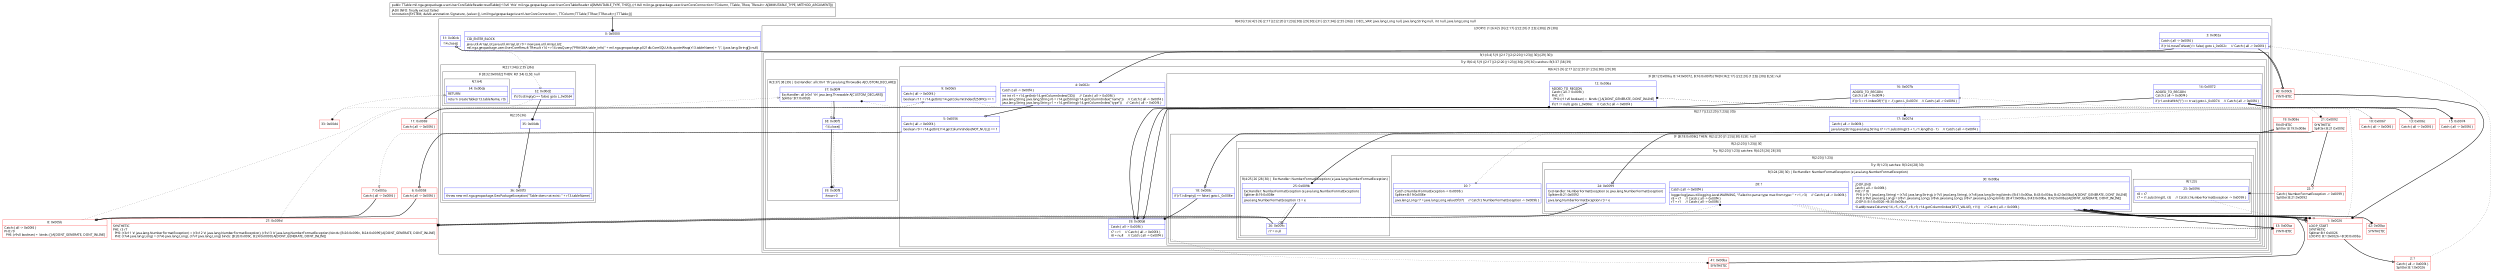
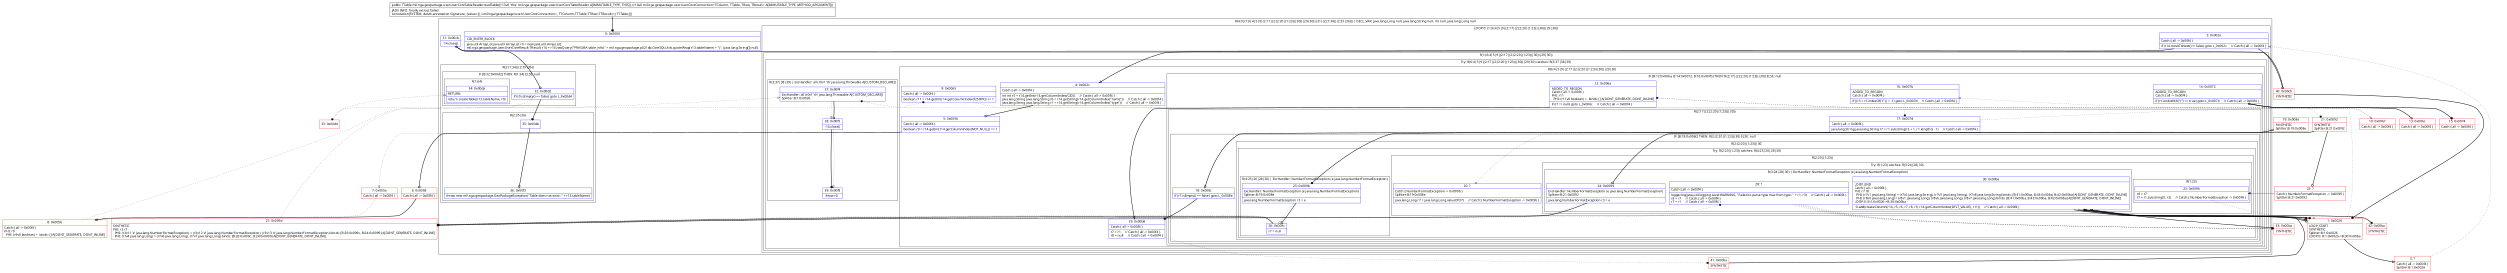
  digraph {
    fontname="Noto Sans"
    node [color=blue fontname="Noto Sans" shape=record]
    edge [arrowhead=onormal fontname="Noto Sans" style=bold]
    n1 [label="{23\:\ 0x0096|r8 = r7\lr7 = r1.substring(0, r3)     \/\/ Catch:\{ NumberFormatException \-\> 0x0099 \}\l}"]
    n2 [label="{24\:\ 0x0099|ExcHandler: NumberFormatException (e java.lang.NumberFormatException)\lSplitter:B:21:0x0092\l|java.lang.NumberFormatException r3 = e\l}"]
    n3 [label="{28\:\ ?|Catch:\{ all \-\> 0x00f4 \}\l|logger.log(java.util.logging.Level.WARNING, \"Failed to parse type max from type: \" + r1, r3)     \/\/ Catch:\{ all \-\> 0x00f4 \}\lr8 = r7     \/\/ Catch:\{ all \-\> 0x00f4 \}\lr7 = r1     \/\/ Catch:\{ all \-\> 0x00f4 \}\l}"]
    n4 [label="{30\:\ 0x00ba|LOOP_END\lCatch:\{ all \-\> 0x00f4 \}\lPHI: r7 r8 \l  PHI: (r7v1 java.lang.String) = (r7v2 java.lang.String), (r7v5 java.lang.String), (r7v8 java.lang.String) binds: [B:41:0x00ba, B:43:0x00ba, B:42:0x00ba] A[DONT_GENERATE, DONT_INLINE]\l  PHI: (r8v0 java.lang.Long) = (r8v1 java.lang.Long), (r8v6 java.lang.Long), (r8v7 java.lang.Long) binds: [B:41:0x00ba, B:43:0x00ba, B:42:0x00ba] A[DONT_GENERATE, DONT_INLINE]\lLOOP:0: B:1:0x0026\-\>B:30:0x00ba\l|r0.add(createColumn(r14, r5, r6, r7, r8, r9, r14.getColumnIndex(DFLT_VALUE), r11))     \/\/ Catch:\{ all \-\> 0x00f4 \}\l}"]
    n5 [label="{20\:\ ?|Catch:\{ NumberFormatException \-\> 0x009b \}\lSplitter:B:19:0x008e\l|java.lang.Long r7 = java.lang.Long.valueOf(r7)     \/\/ Catch:\{ NumberFormatException \-\> 0x009b \}\l}"]
    n6 [label="{25\:\ 0x009b|ExcHandler: NumberFormatException (e java.lang.NumberFormatException)\lSplitter:B:19:0x008e\l|java.lang.NumberFormatException r3 = e\l}"]
    n7 [label="{26\:\ 0x009c|r7 = null\l}"]
    n8 [label="{18\:\ 0x008c|if (r7.isEmpty() == false) goto L_0x008e\l}"]
    n9 [label="{17\:\ 0x007d|Catch:\{ all \-\> 0x00f4 \}\l|java.lang.String java.lang.String r7 = r1.substring(r3 + 1, r1.length() \- 1)     \/\/ Catch:\{ all \-\> 0x00f4 \}\l}"]
    n10 [label="{12\:\ 0x006a|ADDED_TO_REGION\lCatch:\{ all \-\> 0x00f4 \}\lPHI: r11 \l  PHI: (r11v0 boolean) =  binds: [] A[DONT_GENERATE, DONT_INLINE]\l|if (r1 != null) goto L_0x006c     \/\/ Catch:\{ all \-\> 0x00f4 \}\l}"]
    n11 [label="{14\:\ 0x0072|ADDED_TO_REGION\lCatch:\{ all \-\> 0x00f4 \}\l|if (r1.endsWith(\")\") == true) goto L_0x0074     \/\/ Catch:\{ all \-\> 0x00f4 \}\l}"]
    n12 [label="{16\:\ 0x007b|ADDED_TO_REGION\lCatch:\{ all \-\> 0x00f4 \}\l|if ((r3 = r1.indexOf(\"(\")) \> \-1) goto L_0x007d     \/\/ Catch:\{ all \-\> 0x00f4 \}\l}"]
    n13 [label="{4\:\ 0x002c|Catch:\{ all \-\> 0x00f4 \}\l|int int r5 = r14.getInt(r14.getColumnIndex(CID))     \/\/ Catch:\{ all \-\> 0x00f4 \}\ljava.lang.String java.lang.String r6 = r14.getString(r14.getColumnIndex(\"name\"))     \/\/ Catch:\{ all \-\> 0x00f4 \}\ljava.lang.String java.lang.String r1 = r14.getString(r14.getColumnIndex(\"type\"))     \/\/ Catch:\{ all \-\> 0x00f4 \}\l}"]
    n14 [label="{5\:\ 0x0056|Catch:\{ all \-\> 0x00f4 \}\l|boolean r9 = r14.getInt(r14.getColumnIndex(NOT_NULL)) == 1\l}"]
    n15 [label="{9\:\ 0x0065|Catch:\{ all \-\> 0x00f4 \}\l|boolean r11 = r14.getInt(r14.getColumnIndex(f250PK)) == 1\l}"]
    n16 [label="{29\:\ 0x00b8|Catch:\{ all \-\> 0x00f4 \}\l|r7 = r1     \/\/ Catch:\{ all \-\> 0x00f4 \}\lr8 = null     \/\/ Catch:\{ all \-\> 0x00f4 \}\l}"]
    n17 [label="{37\:\ 0x00f4|ExcHandler: all (r0v1 'th' java.lang.Throwable A[CUSTOM_DECLARE])\lSplitter:B:1:0x0026\l}"]
    n18 [label="{38\:\ 0x00f5|r14.close()\l}"]
    n19 [label="{39\:\ 0x00f8|throw r0\l}"]
    n20 [label="{3\:\ 0x002a|Catch:\{ all \-\> 0x00f4 \}\l|if (r14.moveToNext() != false) goto L_0x002c     \/\/ Catch:\{ all \-\> 0x00f4 \}\l}"]
    n21 [label="{34\:\ 0x00da|RETURN\l|return createTable(r13.tableName, r0)\l}"]
    n22 [label="{32\:\ 0x00d2|if (r0.isEmpty() == false) goto L_9x00d4\l}"]
    n23 [label="{35\:\ 0x00db}"]
    n24 [label="{36\:\ 0x00f3|throw new mil.nga.geopackage.GeoPackageException(\"Table does not exist: \" + r13.tableName)\l}"]
    n25 [label="{0\:\ 0x0000|CID_ENTER_BLOCK\l|java.util.ArrayList java.util.ArrayList r0 = new java.util.ArrayList()\lmil.nga.geopackage.user.UserCoreResult TResult r14 = r14.rawQuery(\"PRAGMA table_info(\" + mil.nga.geopackage.p021db.CoreSQLUtils.quoteWrap(r13.tableName) + \")\", (java.lang.String[]) null)\l}"]
    n26 [label="{31\:\ 0x00cb|r14.close()\l}"]
    n27 [color=red label="{42\:\ 0x00ba|SYNTHETIC\l}"]
    n28 [color=red label="{27\:\ 0x009d|SYNTHETIC\lPHI: r3 r7 \l  PHI: (r3v11 'e' java.lang.NumberFormatException) = (r3v12 'e' java.lang.NumberFormatException), (r3v13 'e' java.lang.NumberFormatException) binds: [B:26:0x009c, B:24:0x0099] A[DONT_GENERATE, DONT_INLINE]\l  PHI: (r7v4 java.lang.Long) = (r7v6 java.lang.Long), (r7v7 java.lang.Long) binds: [B:26:0x009c, B:24:0x0099] A[DONT_GENERATE, DONT_INLINE]\l}"]
    n29 [color=red label="{43\:\ 0x00ba|SYNTHETIC\l}"]
    n30 [color=red label="{1\:\ 0x0026|LOOP_START\lSYNTHETIC\lSplitter:B:1:0x0026\lLOOP:0: B:1:0x0026\-\>B:30:0x00ba\l}"]
    n31 [color=red label="{19\:\ 0x008e|SYNTHETIC\lSplitter:B:19:0x008e\l}"]
    n32 [color=red label="{21\:\ 0x0092|SYNTHETIC\lSplitter:B:21:0x0092\l}"]
    n33 [color=red label="{13\:\ 0x006c|Catch:\{ all \-\> 0x00f4 \}\l}"]
    n34 [color=red label="{15\:\ 0x0074|Catch:\{ all \-\> 0x00f4 \}\l}"]
    n35 [color=red label="{6\:\ 0x0058|Catch:\{ all \-\> 0x00f4 \}\l}"]
    n36 [color=red label="{7\:\ 0x005a|Catch:\{ all \-\> 0x00f4 \}\l}"]
    n37 [color=red label="{10\:\ 0x0067|Catch:\{ all \-\> 0x00f4 \}\l}"]
-   n38 [color=red label="{11\:\ 0x0069|Catch:\{ all \-\> 0x00f4 \}\l}"]
    n39 [color=red label="{41\:\ 0x00ba|SYNTHETIC\l}"]
    n40 [color=red label="{40\:\ 0x00cb|SYNTHETIC\l}"]
    n41 [color=red label="{33\:\ 0x00d4}"]
    n42 [color=red label="{2\:\ ?|Catch:\{ all \-\> 0x00f4 \}\lSplitter:B:1:0x0026\l}"]
    n43 [color=red label="{8\:\ 0x005b|Catch:\{ all \-\> 0x00f4 \}\lPHI: r9 \l  PHI: (r9v0 boolean) =  binds: [] A[DONT_GENERATE, DONT_INLINE]\l}"]
    n44 [color=red label="{22\:\ ?|Catch:\{ NumberFormatException \-\> 0x0099 \}\lSplitter:B:21:0x0092\l}"]
    n45 [label="{public TTable mil.nga.geopackage.user.UserCoreTableReader.readTable((r13v0 'this' mil.nga.geopackage.user.UserCoreTableReader A[IMMUTABLE_TYPE, THIS]), (r14v0 mil.nga.geopackage.user.UserCoreConnection\<TColumn, TTable, TRow, TResult\> A[IMMUTABLE_TYPE, METHOD_ARGUMENT]))  | JADX INFO: finally extract failed\lAnnotation[SYSTEM, dalvik.annotation.Signature, \{value=[(, Lmil\/nga\/geopackage\/user\/UserCoreConnection\<, TTColumn;TTTable;TTRow;TTResult;\>;)TTTable;]\}]\l}" color=""]
    subgraph cluster_1 {
      label="R(4:0|(1:(6:4|5|9|(2:17|(2:(2:20|(1:23))|30))|29|30))|31|(2:(1:34)|(2:35|36))) | DECL_VAR: java.lang.Long null, java.lang.String null, int null, java.lang.Long null\l"
      n25
      n26
      subgraph cluster_2 {
        label="LOOP:0: (1:(6:4|5|9|(2:17|(2:(2:20|(1:23))|30))|29|30))"
        n20
        subgraph cluster_3 {
          label="R(1:(6:4|5|9|(2:17|(2:(2:20|(1:23))|30))|29|30))"
          subgraph cluster_4 {
            label="Try: R(6:4|5|9|(2:17|(2:(2:20|(1:23))|30))|29|30) catches: R(3:37|38|39)"
            subgraph cluster_5 {
              label="R(6:4|5|9|(2:17|(2:(2:20|(1:23))|30))|29|30)"
              n13
              n14
              n15
              n16
              subgraph cluster_6 {
                label="IF [B:12:0x006a, B:14:0x0072, B:16:0x007b] THEN: R(2:17|(2:(2:20|(1:23))|30)) ELSE: null"
                n10
                n11
                n12
                subgraph cluster_7 {
                  label="R(2:17|(2:(2:20|(1:23))|30))"
                  n9
                  subgraph cluster_8 {
                    label="IF [B:18:0x008c] THEN: R(2:(2:20|(1:23))|30) ELSE: null"
                    n8
                    subgraph cluster_9 {
                      label="R(2:(2:20|(1:23))|30)"
                      subgraph cluster_10 {
                        label="Try: R(2:20|(1:23)) catches: R(4:25|26|28|30)"
                        subgraph cluster_11 {
                          label="R(2:20|(1:23))"
                          n5
                          subgraph cluster_12 {
                            label="Try: R(1:23) catches: R(3:24|28|30)"
                            subgraph cluster_13 {
                              label="R(1:23)"
                              n1
                            }
                            subgraph cluster_14 {
                              label="R(3:24|28|30) | ExcHandler: NumberFormatException (e java.lang.NumberFormatException)\l"
                              n2
                              n3
                              n4
                            }
                          }
                        }
                        subgraph cluster_15 {
                          label="R(4:25|26|28|30) | ExcHandler: NumberFormatException (e java.lang.NumberFormatException)\l"
                          n6
                          n7
                        }
                      }
                    }
                  }
                }
              }
            }
            subgraph cluster_16 {
              label="R(3:37|38|39) | ExcHandler: all (r0v1 'th' java.lang.Throwable A[CUSTOM_DECLARE])\l"
              n17
              n18
              n19
            }
          }
        }
      }
      subgraph cluster_17 {
        label="R(2:(1:34)|(2:35|36))"
        subgraph cluster_18 {
          label="IF [B:32:0x00d2] THEN: R(1:34) ELSE: null"
          n22
          subgraph cluster_19 {
            label="R(1:64)"
            n21
          }
        }
        subgraph cluster_20 {
          label="R(2:35|36)"
          n23
          n24
        }
      }
    }
    subgraph cluster_21 {
      label="R(3:37|38|39) | ExcHandler: all (r0v1 'th' java.lang.Throwable A[CUSTOM_DECLARE])\l"
    }
    subgraph cluster_22 {
      label="R(4:25|26|28|30) | ExcHandler: NumberFormatException (e java.lang.NumberFormatException)\l"
    }
    subgraph cluster_23 {
      label="R(3:24|28|30) | ExcHandler: NumberFormatException (e java.lang.NumberFormatException)\l"
    }
    n1 -> n27 [arrowhead=dot style=dotted]
    n2 -> n28 [arrowhead=dot style=dotted]
    n2 -> n28 [arrowhead=odot]
    n3 -> n29 [style=dotted]
    n3 -> n29 [style=dotted]
    n3 -> n29 [arrowhead=dot style=dotted]
    n3 -> n29 [style=dotted]
    n4 -> n30 [arrowhead=odot]
    n4 -> n30
    n4 -> n30 [style=dotted]
    n4 -> n30 [arrowhead=dot]
    n4 -> n30 [arrowhead=dot]
    n4 -> n30 [arrowhead=odot style=dotted]
    n6 -> n7 [arrowhead=odot style=dotted]
    n6 -> n7 [arrowhead=odot]
    n7 -> n28
    n7 -> n28 [arrowhead=odot style=dotted]
    n8 -> n16 [arrowhead=dot]
    n8 -> n31 [style=dotted]
    n9 -> n8
    n9 -> n32 [arrowhead=dot style=dotted]
    n10 -> n16
    n10 -> n33 [arrowhead=odot style=dotted]
-   n11 -> n16
    n11 -> n34 [arrowhead=dot]
    n12 -> n9 [arrowhead=dot style=dotted]
-   n12 -> n16 [arrowhead=dot]
    n13 -> n14 [arrowhead=odot]
    n14 -> n35 [arrowhead=odot]
    n14 -> n36 [style=dotted]
    n15 -> n37 [style=dotted]
-   n15 -> n38 [style=dotted]
    n16 -> n39 [arrowhead=dot style=dotted]
    n17 -> n18 [style=dotted]
    n17 -> n18 [arrowhead=odot]
    n18 -> n19 [arrowhead=dot]
    n18 -> n19 [style=dotted]
    n20 -> n13
    n20 -> n40 [arrowhead=odot]
    n22 -> n23 [arrowhead=dot]
    n22 -> n41 [arrowhead=dot style=dotted]
    n23 -> n24
-   n26 -> n22 [arrowhead=odot style=dotted]
+   n26 -> n22 [arrowhead=odot]
    n27 -> n4 [arrowhead=dot]
    n28 -> n3 [arrowhead=dot style=dotted]
    n28 -> n17 [style=dotted]
    n29 -> n4
    n30 -> n17 [arrowhead=dot style=dotted]
    n30 -> n42
    n31 -> n5 [arrowhead=odot style=dotted]
    n31 -> n6 [arrowhead=dot]
    n32 -> n2 [arrowhead=odot]
    n32 -> n44 [arrowhead=odot]
    n33 -> n11 [arrowhead=odot]
    n34 -> n12 [arrowhead=odot style=dotted]
    n35 -> n43
-   n36 -> n43 [arrowhead=odot]
+   n36 -> n43 [arrowhead=odot style=dotted]
    n37 -> n10 [arrowhead=dot style=dotted]
-   n38 -> n10 [arrowhead=dot]
    n39 -> n4
    n40 -> n26 [arrowhead=odot]
    n40 -> n30 [arrowhead=dot]
    n41 -> n21 [style=dotted]
    n42 -> n20 [style=dotted]
-   n43 -> n15 [style=dotted]
+   n43 -> n15 [arrowhead=dot style=dotted]
    n44 -> n1 [arrowhead="" style=""]
    n45 -> n25 [arrowhead=dot]
  }
